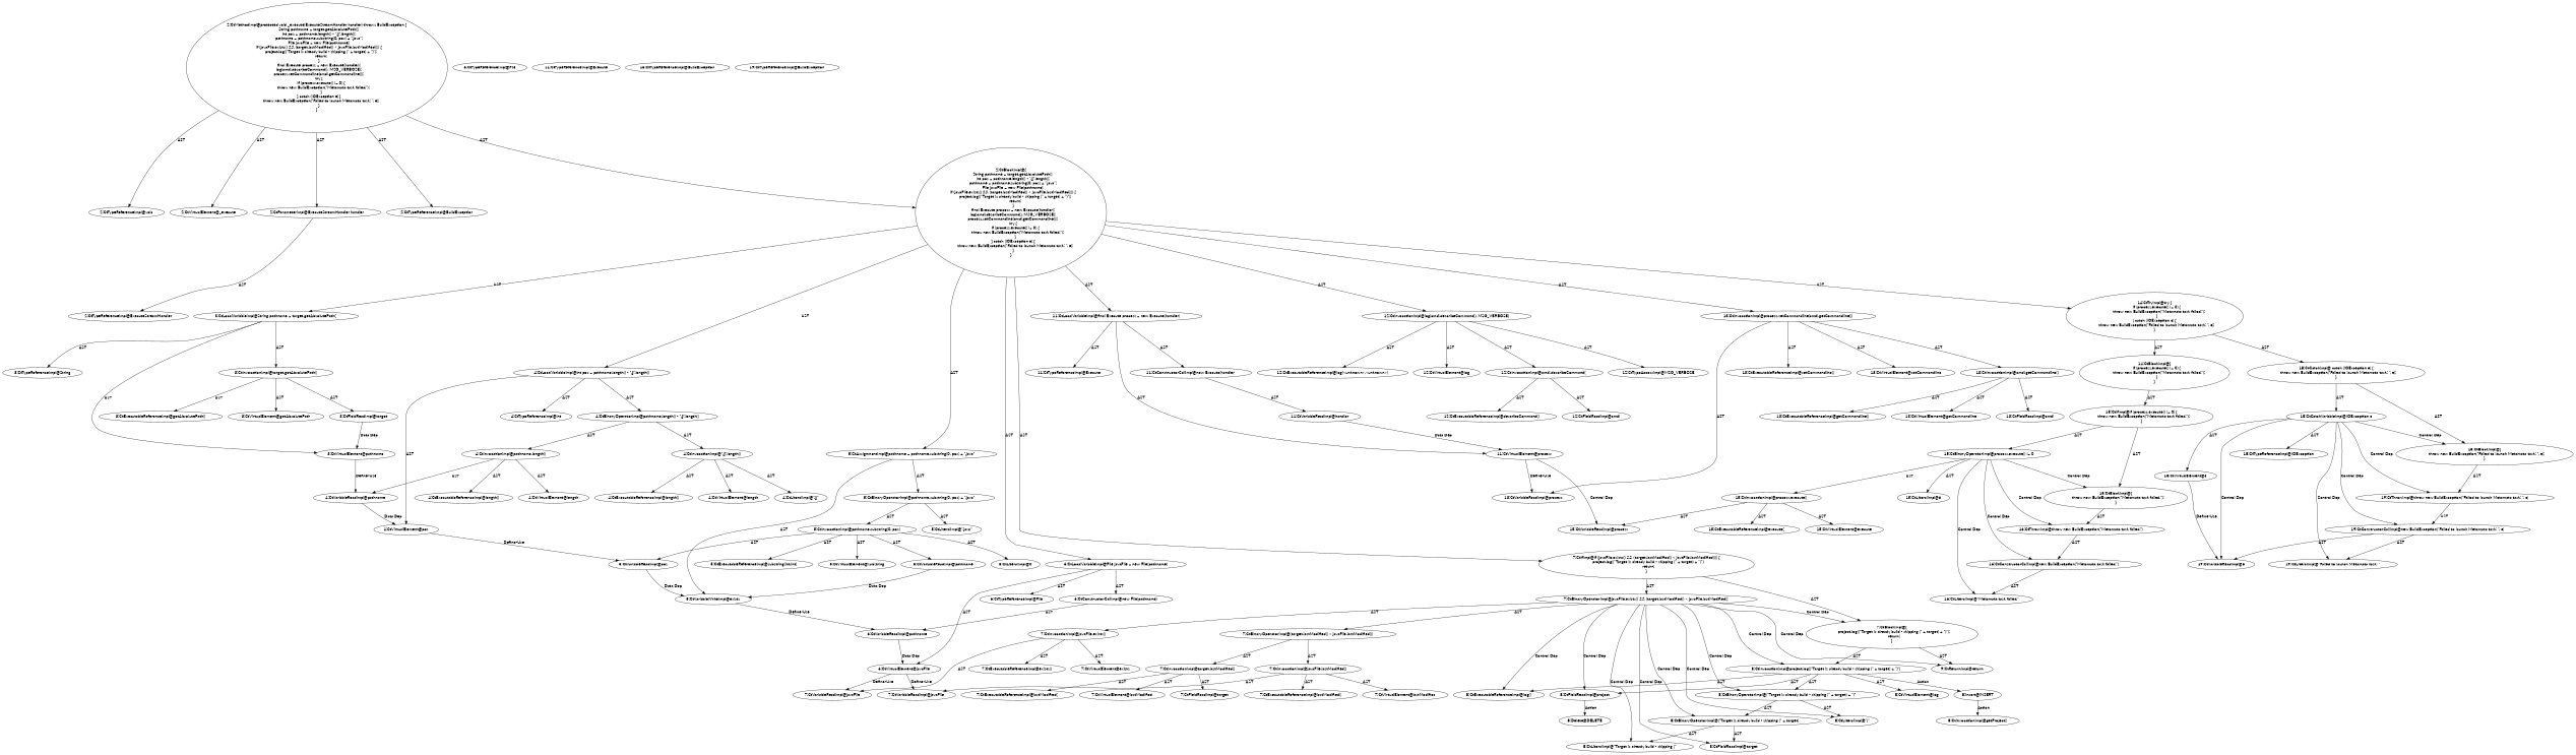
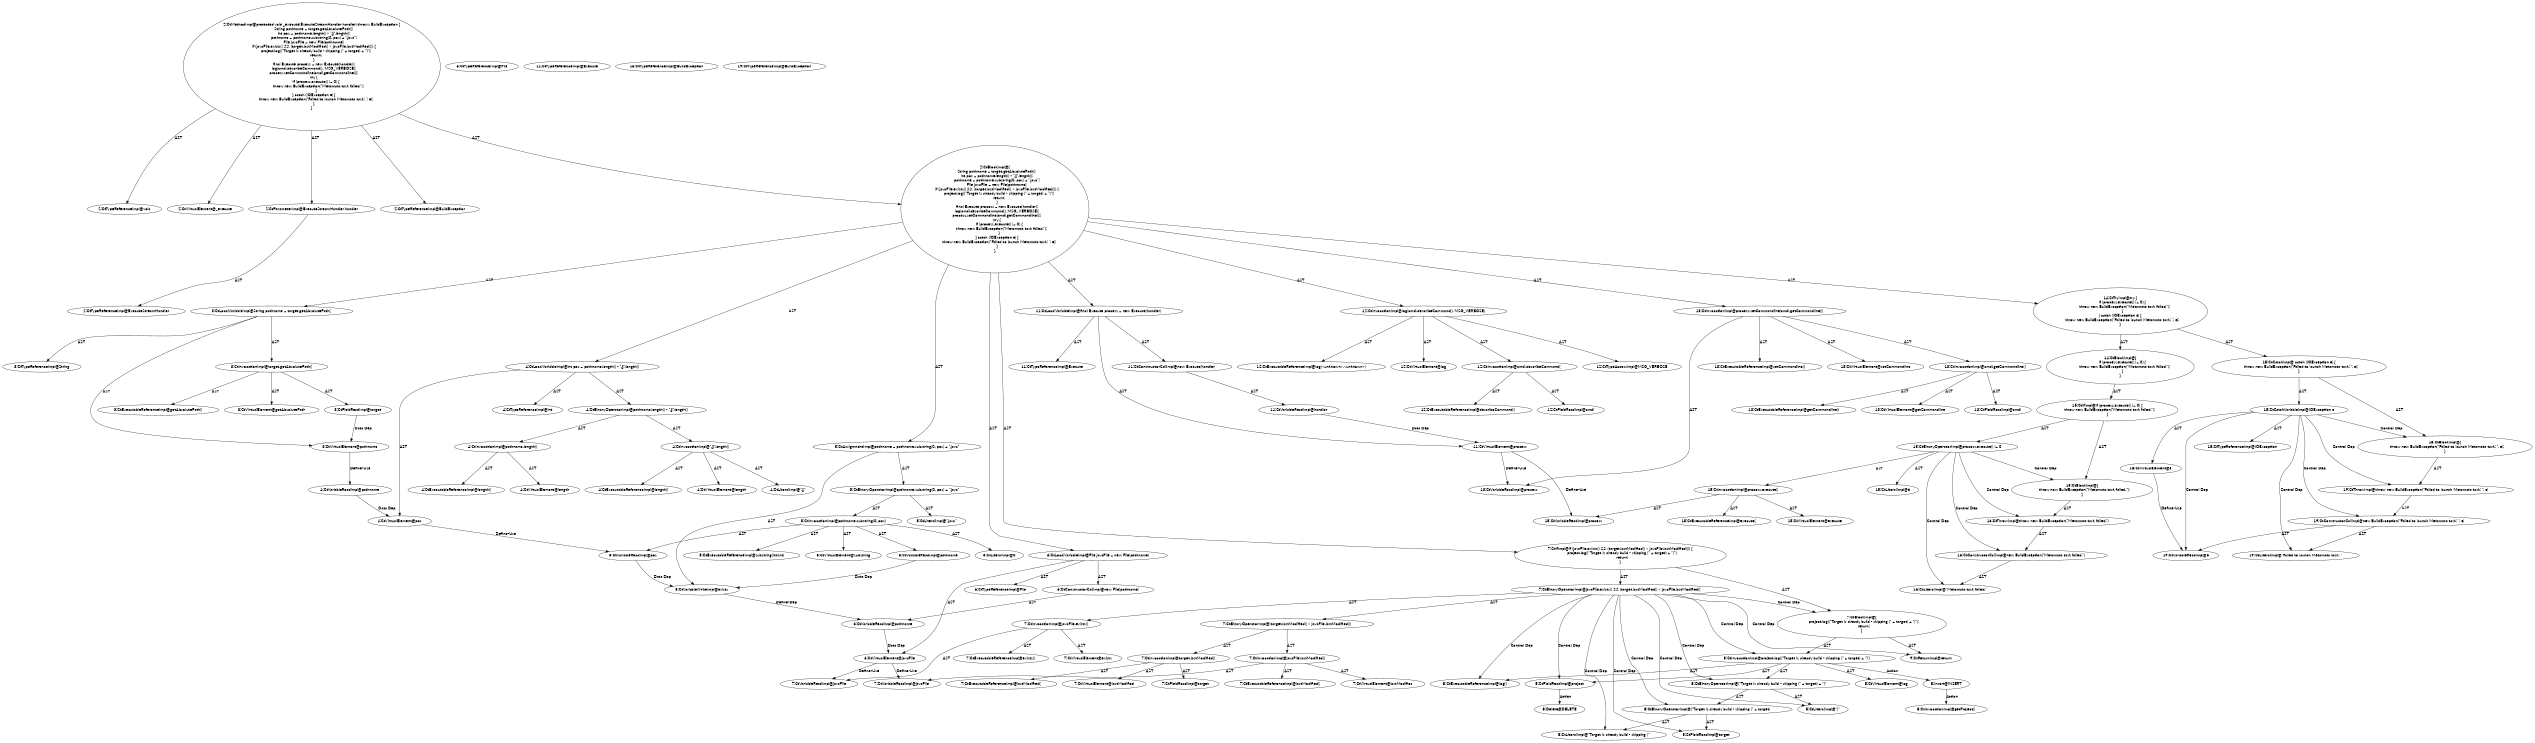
  digraph {
    fontname=Lato
    node [fontname=Lato shape=ellipse]
    edge [fontname=Lato]
    n1 [label="2:CtTypeReferenceImpl@void"]
    n2 [label="2:CtVirtualElement@_execute"]
    n3 [label="2:CtParameterImpl@ExecuteStreamHandler handler"]
    n4 [label="2:CtTypeReferenceImpl@ExecuteStreamHandler"]
    n5 [label="2:CtTypeReferenceImpl@BuildException"]
    n6 [label="3:CtTypeReferenceImpl@String"]
    n7 [label="3:CtExecutableReferenceImpl@getAbsolutePath()"]
    n8 [label="3:CtVirtualElement@getAbsolutePath"]
    n9 [label="3:CtFieldReadImpl@target"]
    n10 [label="3:CtVirtualElement@pathname"]
    n11 [label="4:CtVariableReadImpl@pathname"]
    n12 [label="3:CtInvocationImpl@target.getAbsolutePath()"]
    n13 [label="4:CtVirtualElement@pos"]
    n14 [label="3:CtLocalVariableImpl@String pathname = target.getAbsolutePath()"]
    n15 [label="4:CtTypeReferenceImpl@int"]
    n16 [label="4:CtExecutableReferenceImpl@length()"]
    n17 [label="4:CtVirtualElement@length"]
    n18 [label="5:CtVariableReadImpl@pos"]
    n19 [label="4:CtInvocationImpl@pathname.length()"]
    n20 [label="4:CtExecutableReferenceImpl@length()"]
    n21 [label="4:CtVirtualElement@length"]
    n22 [label="4:CtLiteralImpl@\".jj\""]
    n23 [label="4:CtInvocationImpl@\".jj\".length()"]
    n24 [label="4:CtBinaryOperatorImpl@pathname.length() - \".jj\".length()"]
    n25 [label="5:CtVariableWriteImpl@exists"]
    n26 [label="4:CtLocalVariableImpl@int pos = pathname.length() - \".jj\".length()"]
    n27 [label="6:CtVariableReadImpl@pathname"]
    n28 [label="6:CtVirtualElement@javaFile"]
    n29 [label="5:CtExecutableReferenceImpl@substring(int,int)"]
    n30 [label="5:CtVirtualElement@substring"]
    n31 [label="5:CtVariableReadImpl@pathname"]
    n32 [label="5:CtLiteralImpl@0"]
    n33 [label="5:CtInvocationImpl@pathname.substring(0, pos)"]
    n34 [label="5:CtLiteralImpl@\".java\""]
    n35 [label="5:CtBinaryOperatorImpl@pathname.substring(0, pos) + \".java\""]
    n36 [label="5:CtAssignmentImpl@pathname = pathname.substring(0, pos) + \".java\""]
    n37 [label="6:CtTypeReferenceImpl@File"]
    n38 [label="6:CtTypeReferenceImpl@File"]
    n39 [label="7:CtVariableReadImpl@javaFile"]
    n40 [label="7:CtVariableReadImpl@javaFile"]
    n41 [label="6:CtConstructorCallImpl@new File(pathname)"]
    n42 [label="6:CtLocalVariableImpl@File javaFile = new File(pathname)"]
    n43 [label="7:CtExecutableReferenceImpl@exists()"]
    n44 [label="7:CtVirtualElement@exists"]
    n45 [label="7:CtInvocationImpl@javaFile.exists()"]
    n46 [label="7:CtExecutableReferenceImpl@lastModified()"]
    n47 [label="7:CtVirtualElement@lastModified"]
    n48 [label="7:CtFieldReadImpl@target"]
    n49 [label="7:CtInvocationImpl@target.lastModified()"]
    n50 [label="7:CtExecutableReferenceImpl@lastModified()"]
    n51 [label="7:CtVirtualElement@lastModified"]
    n52 [label="7:CtInvocationImpl@javaFile.lastModified()"]
    n53 [label="7:CtBinaryOperatorImpl@(target.lastModified() < javaFile.lastModified())"]
    n54 [label="7:CtBinaryOperatorImpl@javaFile.exists() && (target.lastModified() < javaFile.lastModified())"]
    n55 [label="8:CtExecutableReferenceImpl@log()"]
    n56 [label="8:CtFieldReadImpl@project"]
    n57 [label="8:CtLiteralImpl@\"Target is already build - skipping (\""]
    n58 [label="8:CtFieldReadImpl@target"]
    n59 [label="8:CtBinaryOperatorImpl@(\"Target is already build - skipping (\" + target)"]
    n60 [label="8:CtLiteralImpl@\")\""]
    n61 [label="8:CtBinaryOperatorImpl@(\"Target is already build - skipping (\" + target) + \")\""]
    n62 [label="8:CtInvocationImpl@project.log((\"Target is already build - skipping (\" + target) + \")\")"]
    n63 [label="9:CtReturnImpl@return"]
    n64 [label="7:CtBlockImpl@\{\n    project.log((\"Target is already build - skipping (\" + target) + \")\");\n    return;\n\}"]
    n65 [label="8:Delete@DELETE"]
    n66 [label="8:CtVirtualElement@log"]
    n67 [label="8:Insert@INSERT"]
    n68 [label="8:CtInvocationImpl@getProject()"]
    n69 [label="7:CtIfImpl@if (javaFile.exists() && (target.lastModified() < javaFile.lastModified())) \{\n    project.log((\"Target is already build - skipping (\" + target) + \")\");\n    return;\n\}"]
    n70 [label="11:CtTypeReferenceImpl@Execute"]
    n71 [label="11:CtTypeReferenceImpl@Execute"]
    n72 [label="11:CtVariableReadImpl@handler"]
    n73 [label="11:CtVirtualElement@process"]
    n74 [label="13:CtVariableReadImpl@process"]
    n75 [label="15:CtVariableReadImpl@process"]
    n76 [label="11:CtConstructorCallImpl@new Execute(handler)"]
    n77 [label="11:CtLocalVariableImpl@final Execute process = new Execute(handler)"]
    n78 [label="12:CtExecutableReferenceImpl@log(<unknown>,<unknown>)"]
    n79 [label="12:CtVirtualElement@log"]
    n80 [label="12:CtExecutableReferenceImpl@describeCommand()"]
    n81 [label="12:CtFieldReadImpl@cmdl"]
    n82 [label="12:CtInvocationImpl@cmdl.describeCommand()"]
    n83 [label="12:CtTypeAccessImpl@MSG_VERBOSE"]
    n84 [label="12:CtInvocationImpl@log(cmdl.describeCommand(), MSG_VERBOSE)"]
    n85 [label="13:CtExecutableReferenceImpl@setCommandline()"]
    n86 [label="13:CtVirtualElement@setCommandline"]
    n87 [label="13:CtExecutableReferenceImpl@getCommandline()"]
    n88 [label="13:CtVirtualElement@getCommandline"]
    n89 [label="13:CtFieldReadImpl@cmdl"]
    n90 [label="13:CtInvocationImpl@cmdl.getCommandline()"]
    n91 [label="13:CtInvocationImpl@process.setCommandline(cmdl.getCommandline())"]
    n92 [label="15:CtExecutableReferenceImpl@execute()"]
    n93 [label="15:CtVirtualElement@execute"]
    n94 [label="15:CtInvocationImpl@process.execute()"]
    n95 [label="15:CtLiteralImpl@6"]
    n96 [label="15:CtBinaryOperatorImpl@process.execute() != 0"]
    n97 [label="16:CtLiteralImpl@\"Metamata task failed.\""]
    n98 [label="16:CtConstructorCallImpl@new BuildException(\"Metamata task failed.\")"]
    n99 [label="16:CtThrowImpl@throw new BuildException(\"Metamata task failed.\")"]
    n100 [label="15:CtBlockImpl@\{\n    throw new BuildException(\"Metamata task failed.\");\n\}"]
    n101 [label="16:CtTypeReferenceImpl@BuildException"]
    n102 [label="15:CtIfImpl@if (process.execute() != 0) \{\n    throw new BuildException(\"Metamata task failed.\");\n\}"]
    n103 [label="14:CtBlockImpl@\{\n    if (process.execute() != 0) \{\n        throw new BuildException(\"Metamata task failed.\");\n    \}\n\}"]
    n104 [label="18:CtVirtualElement@e"]
    n105 [label="19:CtVariableReadImpl@e"]
    n106 [label="18:CtTypeReferenceImpl@IOException"]
    n107 [label="18:CtCatchVariableImpl@IOException e"]
    n108 [label="19:CtLiteralImpl@\"Failed to launch Metamata task: \""]
    n109 [label="19:CtConstructorCallImpl@new BuildException(\"Failed to launch Metamata task: \", e)"]
    n110 [label="19:CtThrowImpl@throw new BuildException(\"Failed to launch Metamata task: \", e)"]
    n111 [label="18:CtBlockImpl@\{\n    throw new BuildException(\"Failed to launch Metamata task: \", e);\n\}"]
    n112 [label="19:CtTypeReferenceImpl@BuildException"]
    n113 [label="18:CtCatchImpl@ catch (IOException e) \{\n    throw new BuildException(\"Failed to launch Metamata task: \", e);\n\}"]
    n114 [label="14:CtTryImpl@try \{\n    if (process.execute() != 0) \{\n        throw new BuildException(\"Metamata task failed.\");\n    \}\n\} catch (IOException e) \{\n    throw new BuildException(\"Failed to launch Metamata task: \", e);\n\}"]
    n115 [label="2:CtBlockImpl@\{\n    String pathname = target.getAbsolutePath();\n    int pos = pathname.length() - \".jj\".length();\n    pathname = pathname.substring(0, pos) + \".java\";\n    File javaFile = new File(pathname);\n    if (javaFile.exists() && (target.lastModified() < javaFile.lastModified())) \{\n        project.log((\"Target is already build - skipping (\" + target) + \")\");\n        return;\n    \}\n    final Execute process = new Execute(handler);\n    log(cmdl.describeCommand(), MSG_VERBOSE);\n    process.setCommandline(cmdl.getCommandline());\n    try \{\n        if (process.execute() != 0) \{\n            throw new BuildException(\"Metamata task failed.\");\n        \}\n    \} catch (IOException e) \{\n        throw new BuildException(\"Failed to launch Metamata task: \", e);\n    \}\n\}"]
    n116 [label="2:CtMethodImpl@protected void _execute(ExecuteStreamHandler handler) throws BuildException \{\n    String pathname = target.getAbsolutePath();\n    int pos = pathname.length() - \".jj\".length();\n    pathname = pathname.substring(0, pos) + \".java\";\n    File javaFile = new File(pathname);\n    if (javaFile.exists() && (target.lastModified() < javaFile.lastModified())) \{\n        project.log((\"Target is already build - skipping (\" + target) + \")\");\n        return;\n    \}\n    final Execute process = new Execute(handler);\n    log(cmdl.describeCommand(), MSG_VERBOSE);\n    process.setCommandline(cmdl.getCommandline());\n    try \{\n        if (process.execute() != 0) \{\n            throw new BuildException(\"Metamata task failed.\");\n        \}\n    \} catch (IOException e) \{\n        throw new BuildException(\"Failed to launch Metamata task: \", e);\n    \}\n\}"]
    n3 -> n4 [label=AST]
    n9 -> n10 [label="Data Dep"]
    n10 -> n11 [label="Define-Use"]
    n11 -> n13 [label="Data Dep"]
    n12 -> n7 [label=AST]
    n12 -> n8 [label=AST]
    n12 -> n9 [label=AST]
    n13 -> n18 [label="Define-Use"]
    n14 -> n6 [label=AST]
    n14 -> n10 [label=AST]
    n14 -> n12 [label=AST]
    n18 -> n25 [label="Data Dep"]
-   n19 -> n11 [label=AST]
    n19 -> n16 [label=AST]
    n19 -> n17 [label=AST]
    n23 -> n20 [label=AST]
    n23 -> n21 [label=AST]
    n23 -> n22 [label=AST]
    n24 -> n19 [label=AST]
    n24 -> n23 [label=AST]
-   n25 -> n27 [label="Define-Use"]
+   n25 -> n27 [label="Define-Dep"]
    n26 -> n13 [label=AST]
    n26 -> n15 [label=AST]
    n26 -> n24 [label=AST]
    n27 -> n28 [label="Data Dep"]
    n28 -> n39 [label="Define-Use"]
    n28 -> n40 [label="Define-Use"]
    n31 -> n25 [label="Data Dep"]
    n33 -> n18 [label=AST]
    n33 -> n29 [label=AST]
    n33 -> n30 [label=AST]
    n33 -> n31 [label=AST]
    n33 -> n32 [label=AST]
    n35 -> n33 [label=AST]
    n35 -> n34 [label=AST]
    n36 -> n25 [label=AST]
    n36 -> n35 [label=AST]
    n41 -> n27 [label=AST]
    n42 -> n28 [label=AST]
    n42 -> n37 [label=AST]
    n42 -> n41 [label=AST]
    n45 -> n39 [label=AST]
    n45 -> n43 [label=AST]
    n45 -> n44 [label=AST]
    n49 -> n46 [label=AST]
    n49 -> n47 [label=AST]
    n49 -> n48 [label=AST]
    n52 -> n40 [label=AST]
    n52 -> n50 [label=AST]
    n52 -> n51 [label=AST]
    n53 -> n49 [label=AST]
    n53 -> n52 [label=AST]
    n54 -> n45 [label=AST]
    n54 -> n53 [label=AST]
    n54 -> n55 [label="Control Dep"]
    n54 -> n56 [label="Control Dep"]
    n54 -> n57 [label="Control Dep"]
    n54 -> n58 [label="Control Dep"]
    n54 -> n59 [label="Control Dep"]
    n54 -> n60 [label="Control Dep"]
    n54 -> n61 [label="Control Dep"]
    n54 -> n62 [label="Control Dep"]
    n54 -> n63 [label="Control Dep"]
    n54 -> n64 [label="Control Dep"]
    n56 -> n65 [label=Action]
    n59 -> n57 [label=AST]
    n59 -> n58 [label=AST]
    n61 -> n59 [label=AST]
    n61 -> n60 [label=AST]
    n62 -> n55 [label=AST]
    n62 -> n56 [label=AST]
    n62 -> n61 [label=AST]
    n62 -> n66 [label=AST]
    n62 -> n67 [label=Action]
    n64 -> n62 [label=AST]
    n64 -> n63 [label=AST]
    n67 -> n68 [label=Action]
    n69 -> n54 [label=AST]
    n69 -> n64 [label=AST]
    n72 -> n73 [label="Data Dep"]
    n73 -> n74 [label="Define-Use"]
-   n73 -> n75 [label="Control Dep"]
+   n73 -> n75 [label="Define-Use"]
    n76 -> n72 [label=AST]
    n77 -> n70 [label=AST]
    n77 -> n73 [label=AST]
    n77 -> n76 [label=AST]
    n82 -> n80 [label=AST]
    n82 -> n81 [label=AST]
    n84 -> n78 [label=AST]
    n84 -> n79 [label=AST]
    n84 -> n82 [label=AST]
    n84 -> n83 [label=AST]
    n90 -> n87 [label=AST]
    n90 -> n88 [label=AST]
    n90 -> n89 [label=AST]
    n91 -> n74 [label=AST]
    n91 -> n85 [label=AST]
    n91 -> n86 [label=AST]
    n91 -> n90 [label=AST]
    n94 -> n75 [label=AST]
    n94 -> n92 [label=AST]
    n94 -> n93 [label=AST]
    n96 -> n94 [label=AST]
    n96 -> n95 [label=AST]
    n96 -> n97 [label="Control Dep"]
    n96 -> n98 [label="Control Dep"]
    n96 -> n99 [label="Control Dep"]
    n96 -> n100 [label="Control Dep"]
    n98 -> n97 [label=AST]
    n99 -> n98 [label=AST]
    n100 -> n99 [label=AST]
    n102 -> n96 [label=AST]
    n102 -> n100 [label=AST]
    n103 -> n102 [label=AST]
    n104 -> n105 [label="Define-Use"]
    n107 -> n104 [label=AST]
    n107 -> n105 [label="Control Dep"]
    n107 -> n106 [label=AST]
    n107 -> n108 [label="Control Dep"]
    n107 -> n109 [label="Control Dep"]
    n107 -> n110 [label="Control Dep"]
    n107 -> n111 [label="Control Dep"]
    n109 -> n105 [label=AST]
    n109 -> n108 [label=AST]
    n110 -> n109 [label=AST]
    n111 -> n110 [label=AST]
    n113 -> n107 [label=AST]
    n113 -> n111 [label=AST]
    n114 -> n103 [label=AST]
    n114 -> n113 [label=AST]
    n115 -> n14 [label=AST]
    n115 -> n26 [label=AST]
    n115 -> n36 [label=AST]
    n115 -> n42 [label=AST]
    n115 -> n69 [label=AST]
    n115 -> n77 [label=AST]
    n115 -> n84 [label=AST]
    n115 -> n91 [label=AST]
    n115 -> n114 [label=AST]
    n116 -> n1 [label=AST]
    n116 -> n2 [label=AST]
    n116 -> n3 [label=AST]
    n116 -> n5 [label=AST]
    n116 -> n115 [label=AST]
  }
